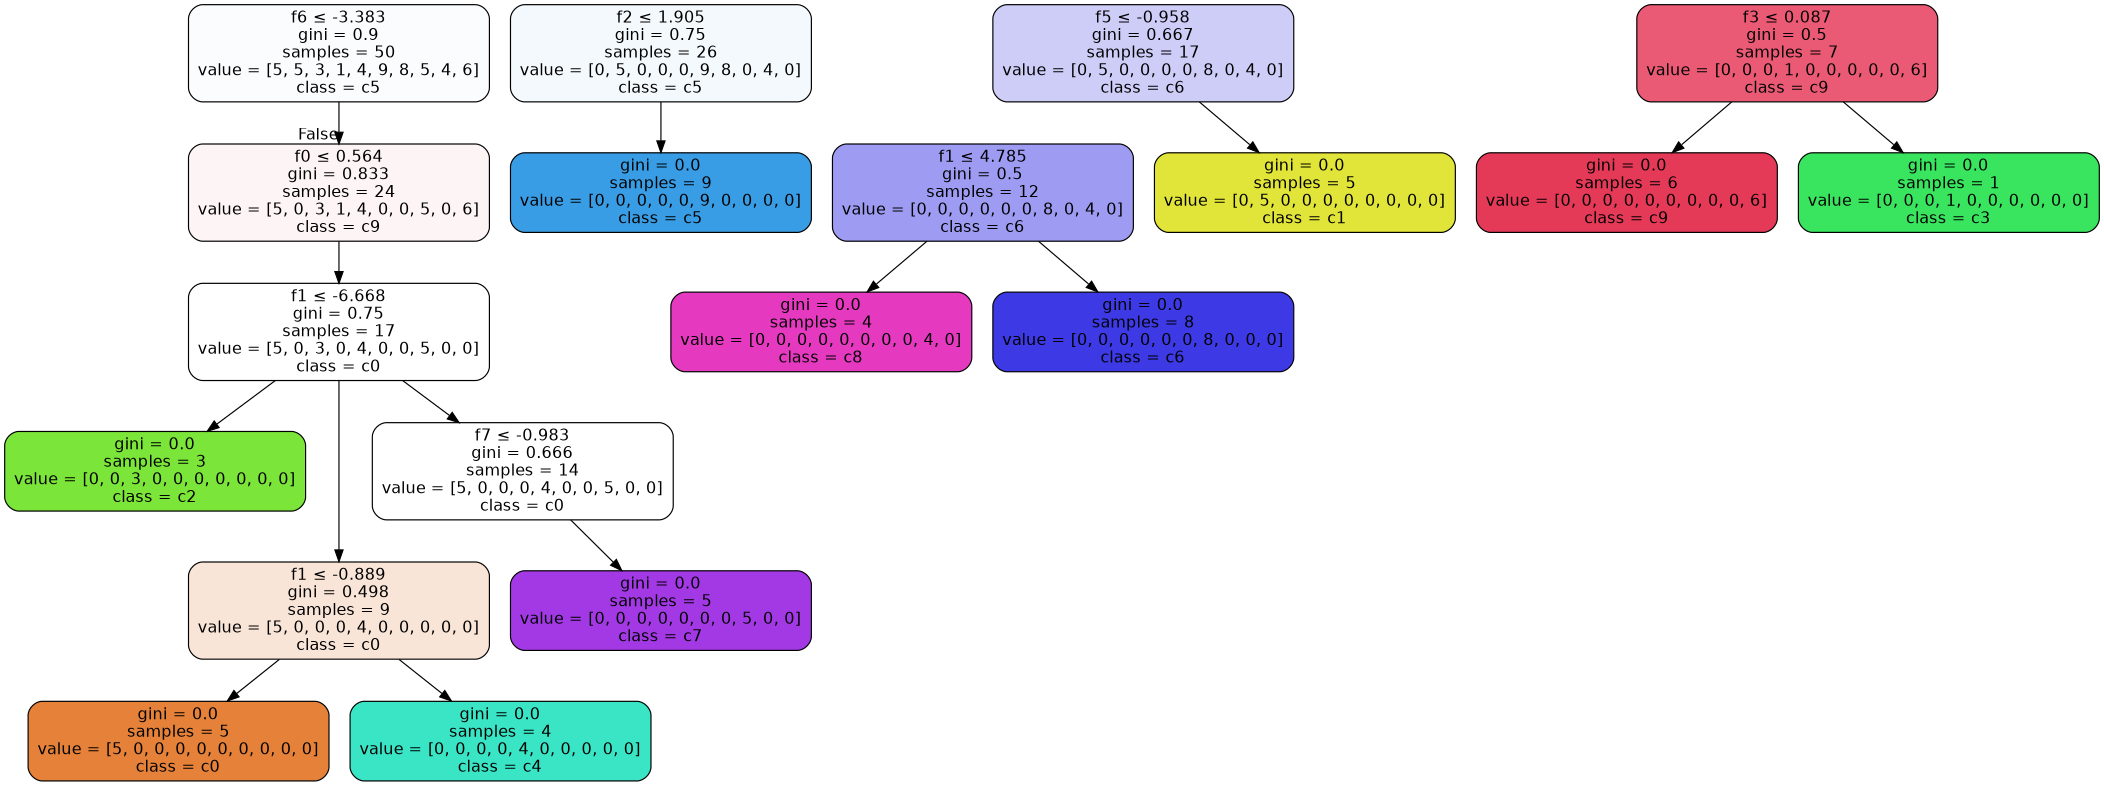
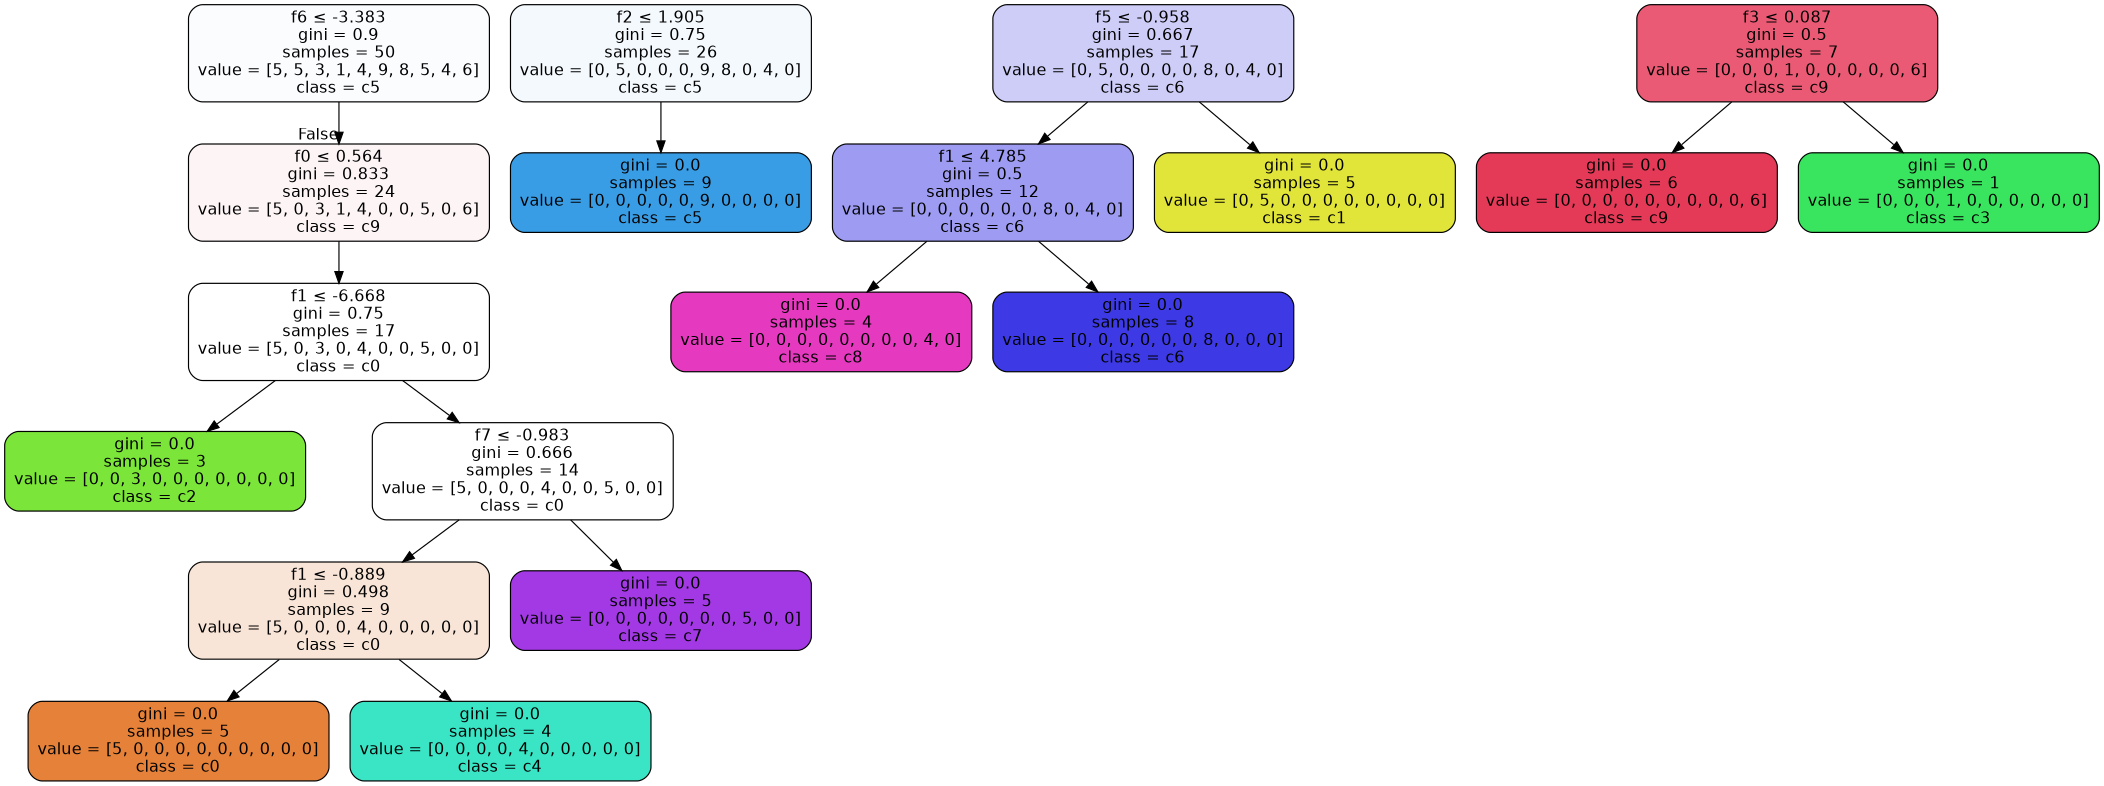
  digraph {
    fontname="DejaVu Sans"
    node [color=black fillcolor="#e5813900" fontname="DejaVu Sans" shape=box style="filled, rounded"]
    edge [fontname="DejaVu Sans"]
    n1 [fillcolor="#399de506" label=<f6 &le; -3.383<br/>gini = 0.9<br/>samples = 50<br/>value = [5, 5, 3, 1, 4, 9, 8, 5, 4, 6]<br/>class = c5>]
    n2 [fillcolor="#e539580d" label=<f0 &le; 0.564<br/>gini = 0.833<br/>samples = 24<br/>value = [5, 0, 3, 1, 4, 0, 0, 5, 0, 6]<br/>class = c9>]
    n3 [fillcolor="#399de50e" label=<f2 &le; 1.905<br/>gini = 0.75<br/>samples = 26<br/>value = [0, 5, 0, 0, 0, 9, 8, 0, 4, 0]<br/>class = c5>]
    n4 [fillcolor="#399de5ff" label=<gini = 0.0<br/>samples = 9<br/>value = [0, 0, 0, 0, 0, 9, 0, 0, 0, 0]<br/>class = c5>]
    n5 [label=<f1 &le; -6.668<br/>gini = 0.75<br/>samples = 17<br/>value = [5, 0, 3, 0, 4, 0, 0, 5, 0, 0]<br/>class = c0>]
    n6 [fillcolor="#3c39e540" label=<f5 &le; -0.958<br/>gini = 0.667<br/>samples = 17<br/>value = [0, 5, 0, 0, 0, 0, 8, 0, 4, 0]<br/>class = c6>]
    n7 [fillcolor="#3c39e57f" label=<f1 &le; 4.785<br/>gini = 0.5<br/>samples = 12<br/>value = [0, 0, 0, 0, 0, 0, 8, 0, 4, 0]<br/>class = c6>]
    n8 [fillcolor="#e2e539ff" label=<gini = 0.0<br/>samples = 5<br/>value = [0, 5, 0, 0, 0, 0, 0, 0, 0, 0]<br/>class = c1>]
    n9 [fillcolor="#e539c0ff" label=<gini = 0.0<br/>samples = 4<br/>value = [0, 0, 0, 0, 0, 0, 0, 0, 4, 0]<br/>class = c8>]
    n10 [fillcolor="#3c39e5ff" label=<gini = 0.0<br/>samples = 8<br/>value = [0, 0, 0, 0, 0, 0, 8, 0, 0, 0]<br/>class = c6>]
    n11 [fillcolor="#7be539ff" label=<gini = 0.0<br/>samples = 3<br/>value = [0, 0, 3, 0, 0, 0, 0, 0, 0, 0]<br/>class = c2>]
    n12 [label=<f7 &le; -0.983<br/>gini = 0.666<br/>samples = 14<br/>value = [5, 0, 0, 0, 4, 0, 0, 5, 0, 0]<br/>class = c0>]
    n13 [fillcolor="#e53958d4" label=<f3 &le; 0.087<br/>gini = 0.5<br/>samples = 7<br/>value = [0, 0, 0, 1, 0, 0, 0, 0, 0, 6]<br/>class = c9>]
    n14 [fillcolor="#e53958ff" label=<gini = 0.0<br/>samples = 6<br/>value = [0, 0, 0, 0, 0, 0, 0, 0, 0, 6]<br/>class = c9>]
    n15 [fillcolor="#39e55eff" label=<gini = 0.0<br/>samples = 1<br/>value = [0, 0, 0, 1, 0, 0, 0, 0, 0, 0]<br/>class = c3>]
    n16 [fillcolor="#e5813933" label=<f1 &le; -0.889<br/>gini = 0.498<br/>samples = 9<br/>value = [5, 0, 0, 0, 4, 0, 0, 0, 0, 0]<br/>class = c0>]
    n17 [fillcolor="#a339e5ff" label=<gini = 0.0<br/>samples = 5<br/>value = [0, 0, 0, 0, 0, 0, 0, 5, 0, 0]<br/>class = c7>]
    n18 [fillcolor="#e58139ff" label=<gini = 0.0<br/>samples = 5<br/>value = [5, 0, 0, 0, 0, 0, 0, 0, 0, 0]<br/>class = c0>]
    n19 [fillcolor="#39e5c5ff" label=<gini = 0.0<br/>samples = 4<br/>value = [0, 0, 0, 0, 4, 0, 0, 0, 0, 0]<br/>class = c4>]
    n1 -> n2 [headlabel=False labelangle=-45 labeldistance=2.5]
    n2 -> n5
    n3 -> n4
    n5 -> n11
    n5 -> n12
+   n6 -> n7
    n6 -> n8
    n7 -> n9
    n7 -> n10
-   n5 -> n16
+   n12 -> n16
    n12 -> n17
    n13 -> n14
    n13 -> n15
    n16 -> n18
    n16 -> n19
  }
